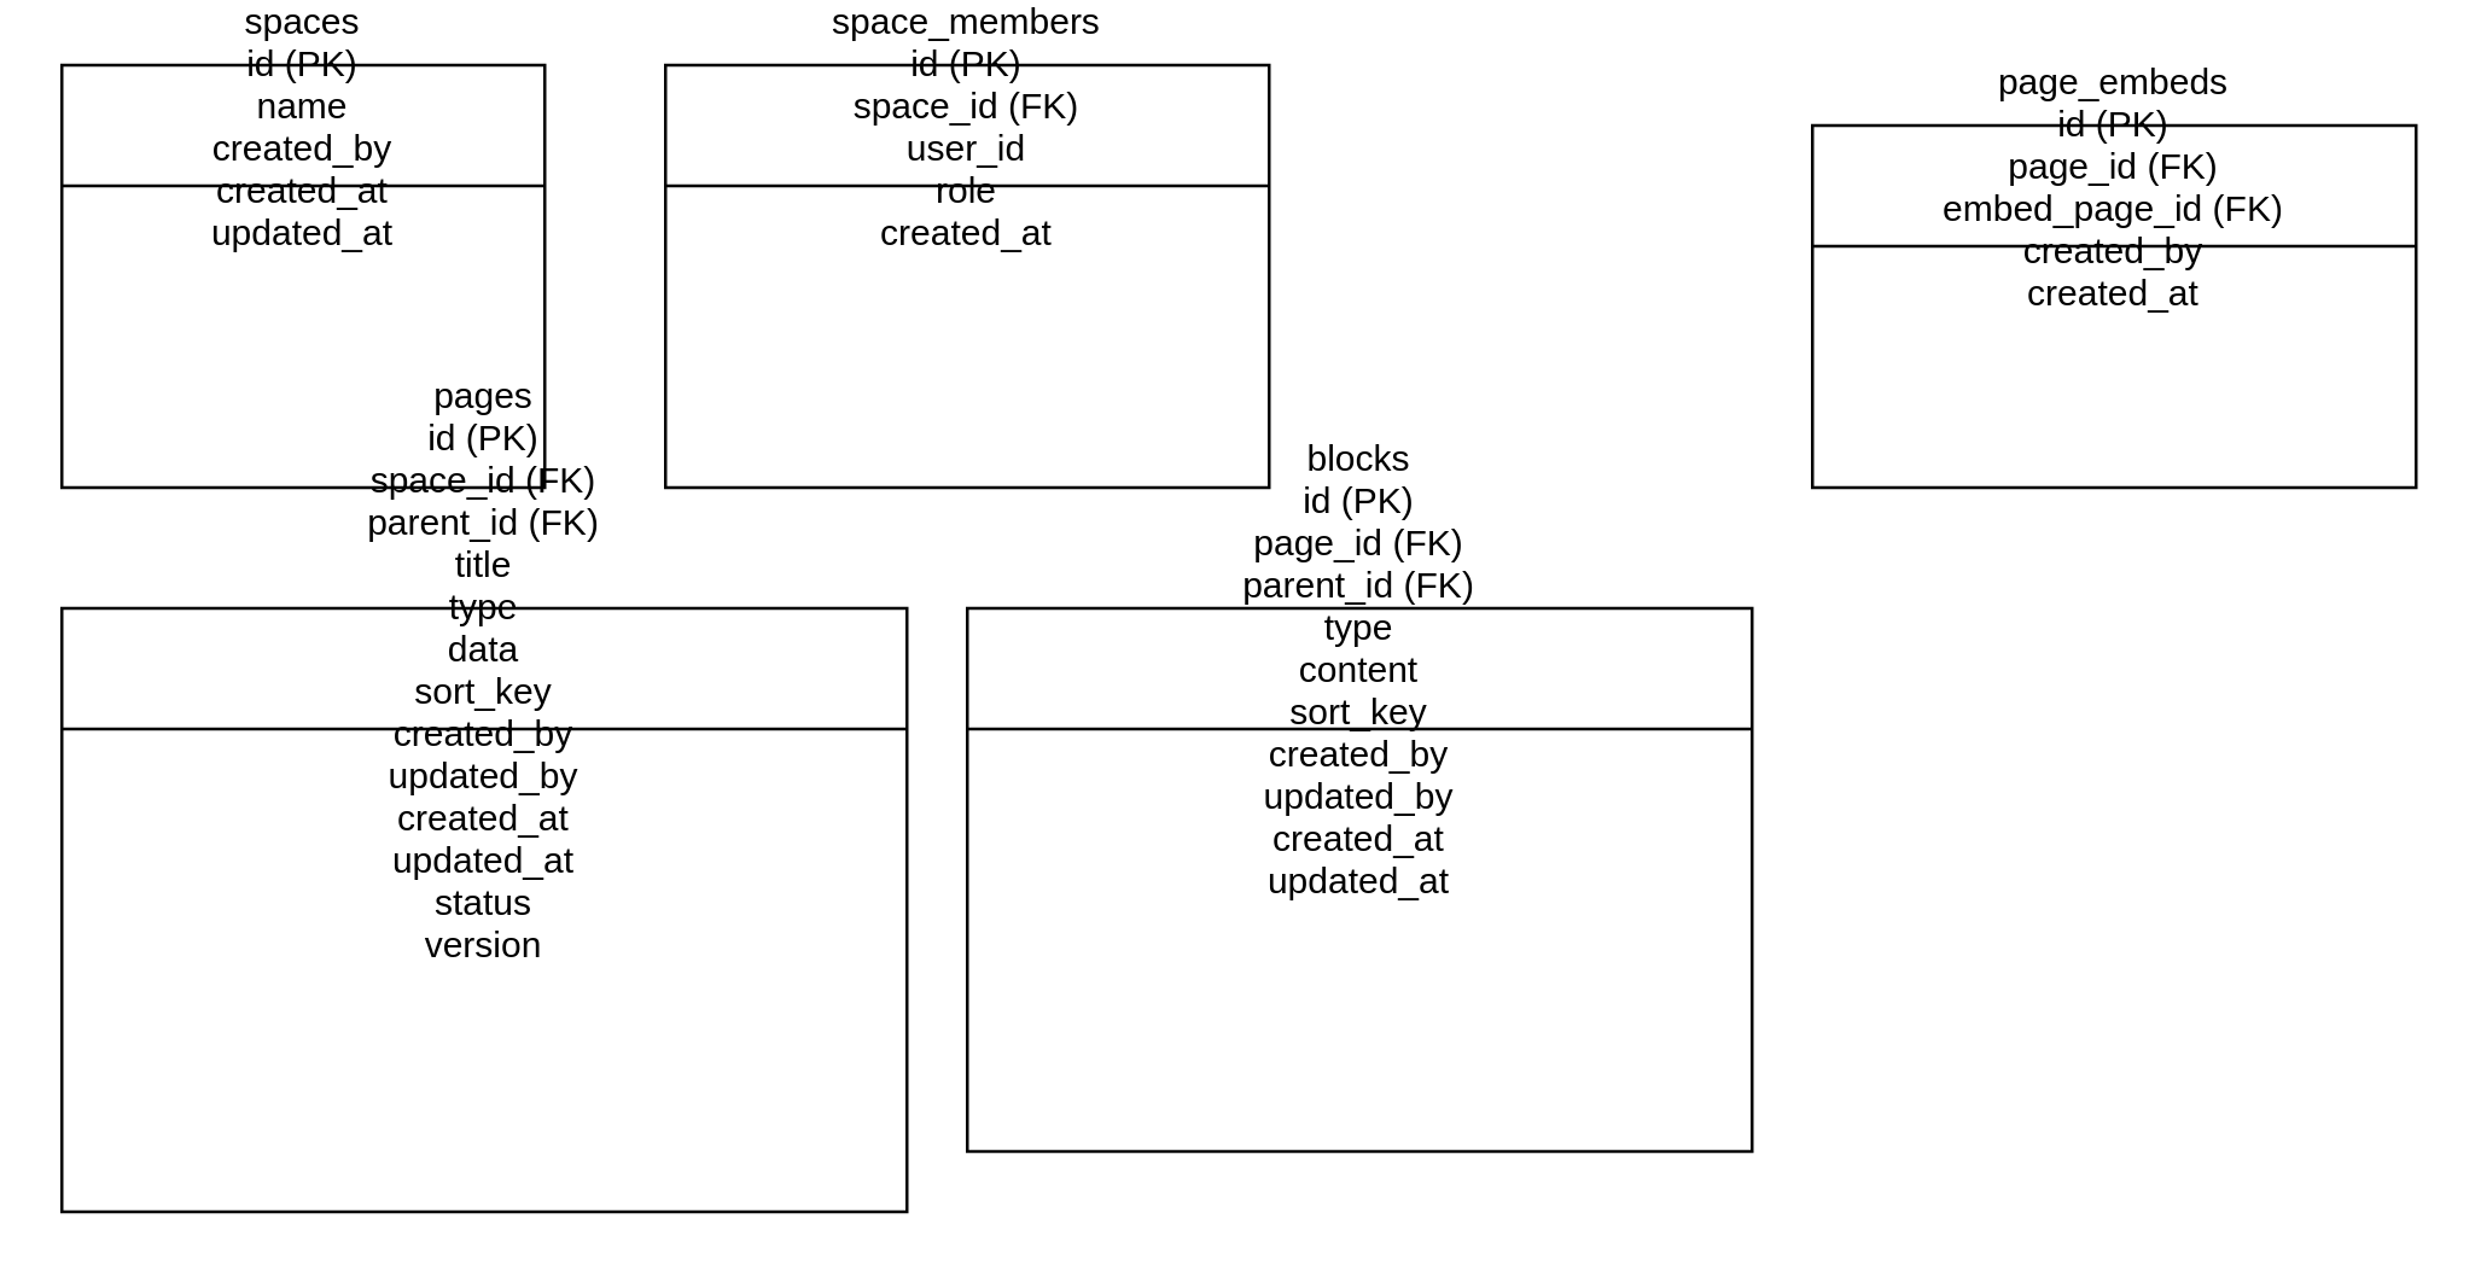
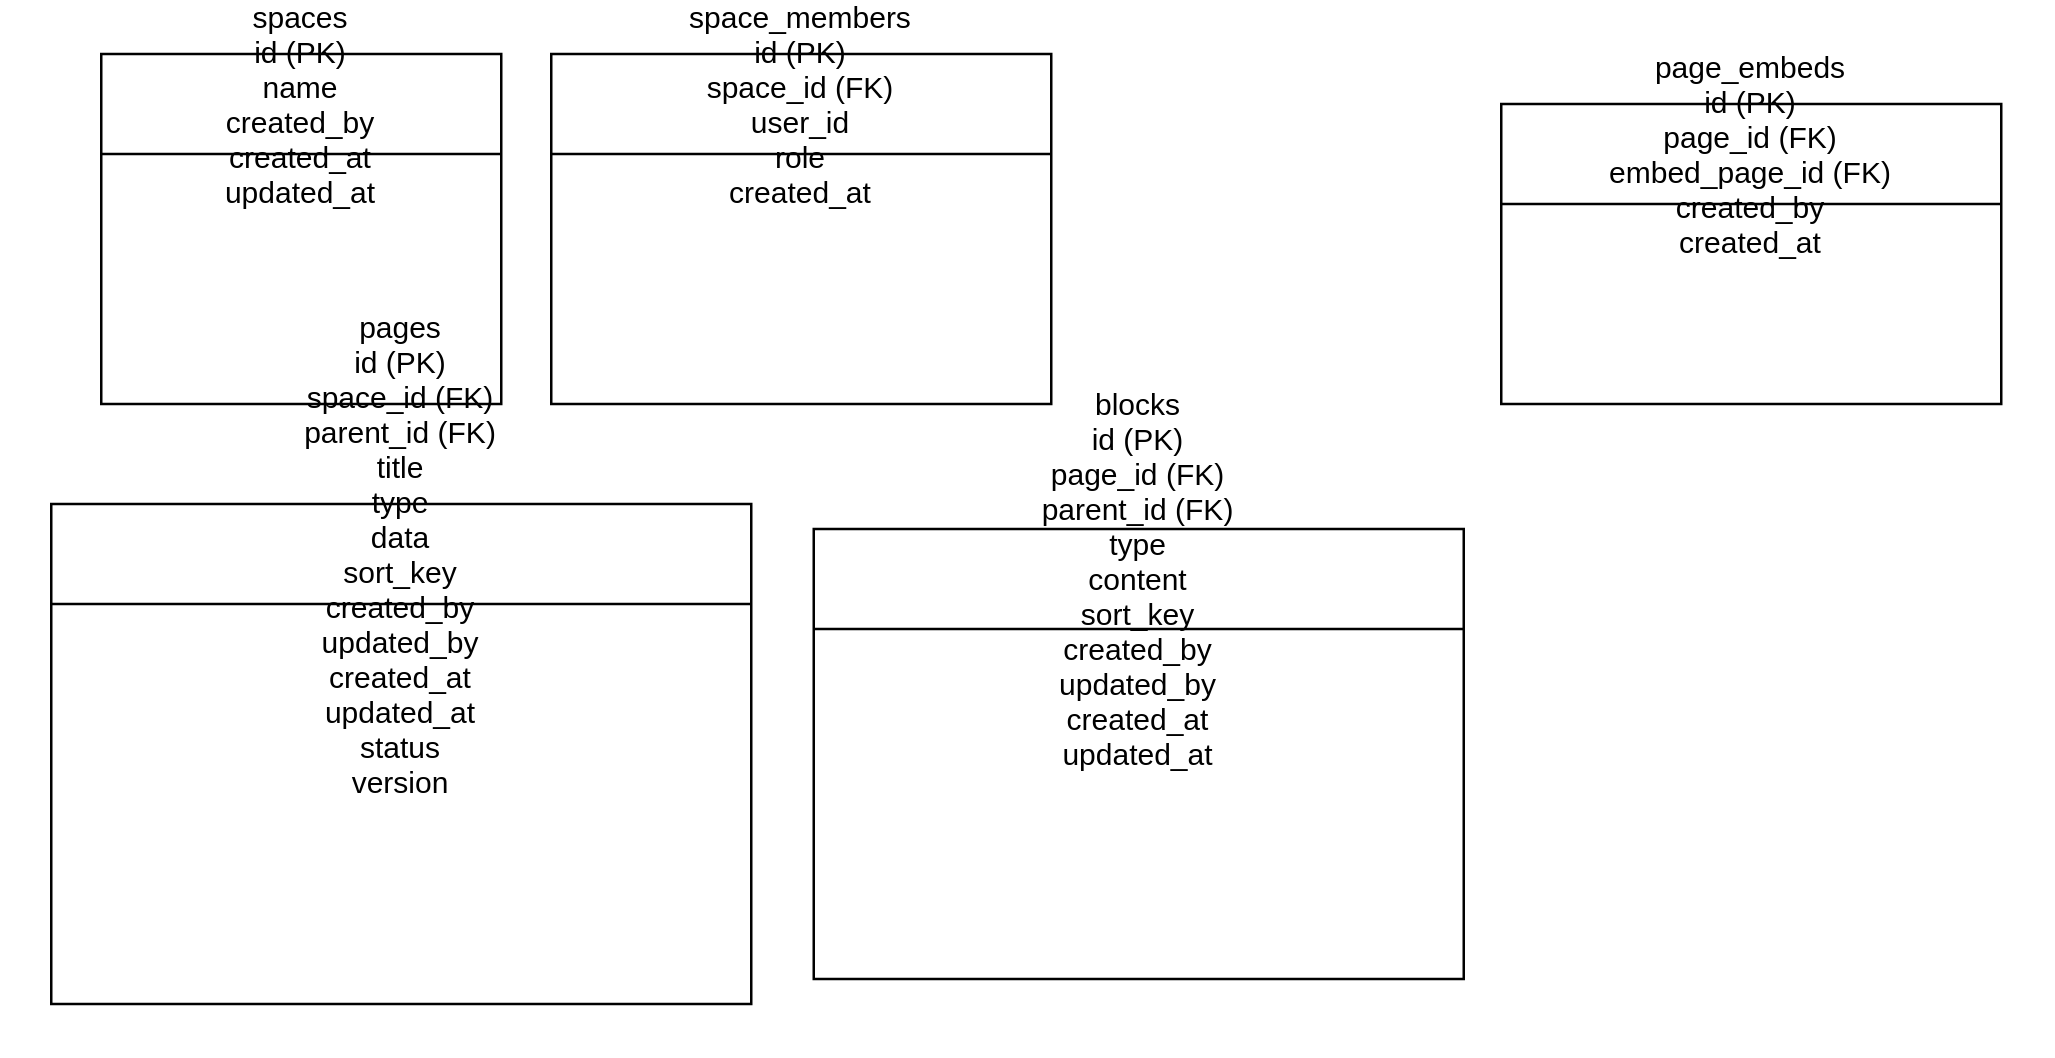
  <mxCell id="0" />
  <mxCell id="1" parent="0" />
- <mxCell id="2" value="spaces&#10;id (PK)&#10;name&#10;created_by&#10;created_at&#10;updated_at" style="shape=swimlane;" vertex="1" parent="1"><mxGeometry x="20" y="20" width="160" height="140" as="geometry" /></mxCell>
+ <mxCell id="2" value="spaces&#10;id (PK)&#10;name&#10;created_by&#10;created_at&#10;updated_at" style="shape=swimlane;" vertex="1" parent="1"><mxGeometry x="40" y="20" width="160" height="140" as="geometry" /></mxCell>
  <mxCell id="3" value="space_members&#10;id (PK)&#10;space_id (FK)&#10;user_id&#10;role&#10;created_at" style="shape=swimlane;" vertex="1" parent="1"><mxGeometry x="220" y="20" width="200" height="140" as="geometry" /></mxCell>
  <mxCell id="4" value="pages&#10;id (PK)&#10;space_id (FK)&#10;parent_id (FK)&#10;title&#10;type&#10;data&#10;sort_key&#10;created_by&#10;updated_by&#10;created_at&#10;updated_at&#10;status&#10;version" style="shape=swimlane;" vertex="1" parent="1"><mxGeometry x="20" y="200" width="280" height="200" as="geometry" /></mxCell>
- <mxCell id="5" value="blocks&#10;id (PK)&#10;page_id (FK)&#10;parent_id (FK)&#10;type&#10;content&#10;sort_key&#10;created_by&#10;updated_by&#10;created_at&#10;updated_at" style="shape=swimlane;" vertex="1" parent="1"><mxGeometry x="320" y="200" width="260" height="180" as="geometry" /></mxCell>
+ <mxCell id="5" value="blocks&#10;id (PK)&#10;page_id (FK)&#10;parent_id (FK)&#10;type&#10;content&#10;sort_key&#10;created_by&#10;updated_by&#10;created_at&#10;updated_at" style="shape=swimlane;" vertex="1" parent="1"><mxGeometry x="325" y="210" width="260" height="180" as="geometry" /></mxCell>
  <mxCell id="6" value="page_embeds&#10;id (PK)&#10;page_id (FK)&#10;embed_page_id (FK)&#10;created_by&#10;created_at" style="shape=swimlane;" vertex="1" parent="1"><mxGeometry x="600" y="40" width="200" height="120" as="geometry" /></mxCell>
